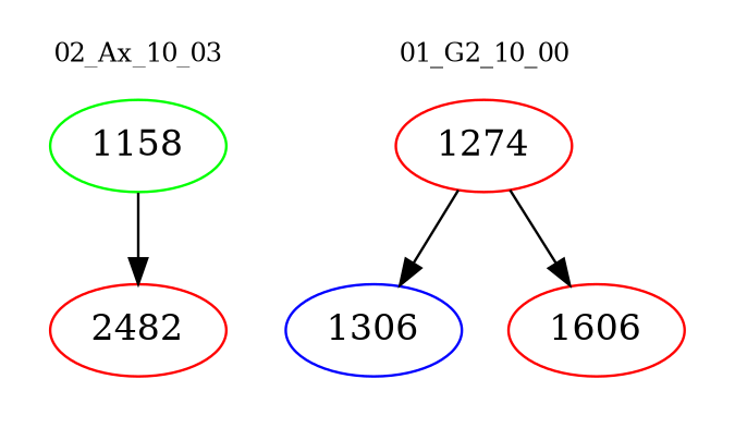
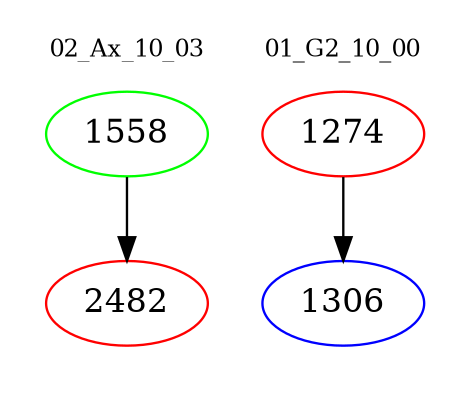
  digraph {
    fontname="DejaVu Serif"
    node [color=red fontname="DejaVu Serif"]
    edge [color=black fontname="DejaVu Serif"]
-   n1 [color=green label=1158]
+   n1 [color=green label=1558]
    n2 [label=2482]
    n3 [label=1274]
    n4 [color=blue label=1306]
-   n5 [label=1606]
    subgraph cluster_1 {
      color=white
      fontsize=10
      label="02_Ax_10_03"
      n1
      n2
    }
    subgraph cluster_2 {
      color=white
      fontsize=10
      label="01_G2_10_00"
      n3
      n4
-     n5
    }
    n1 -> n2
    n3 -> n4
-   n3 -> n5
  }
